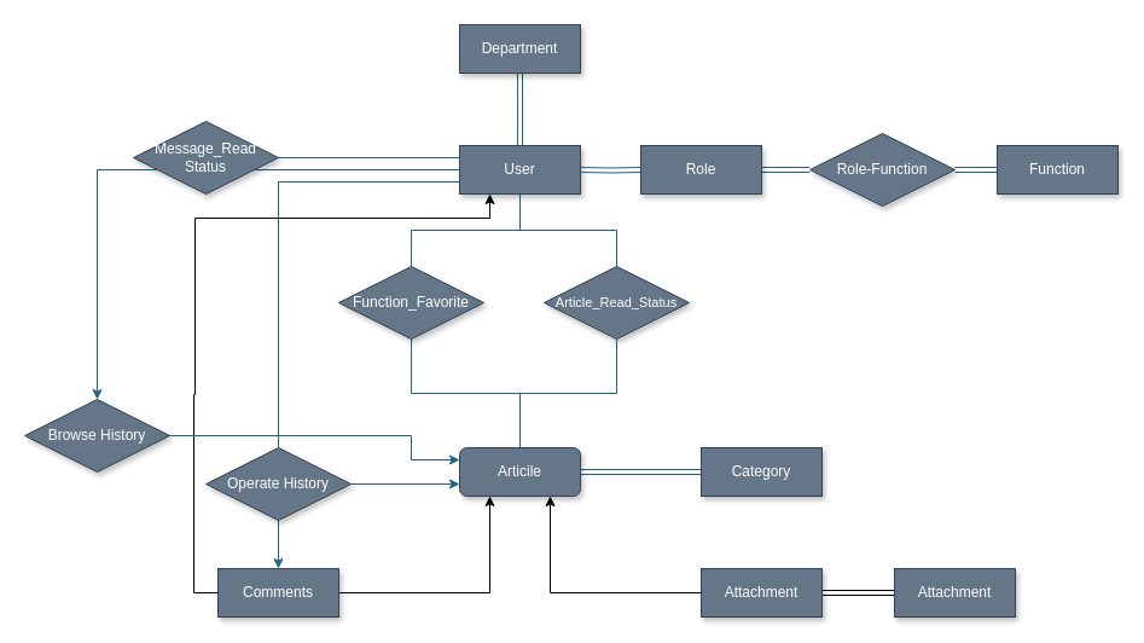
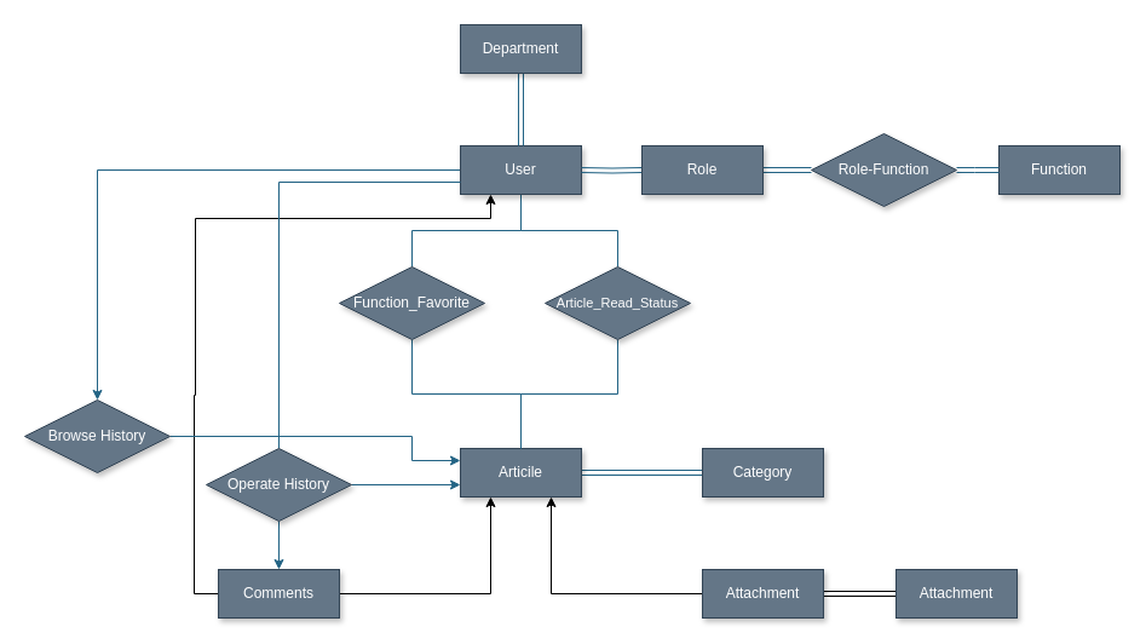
  <mxCell id="0" />
  <mxCell id="1" parent="0" />
  <mxCell id="2" style="edgeStyle=orthogonalEdgeStyle;rounded=0;orthogonalLoop=1;jettySize=auto;html=1;exitX=0.5;exitY=1;exitDx=0;exitDy=0;entryX=0.5;entryY=0;entryDx=0;entryDy=0;endArrow=none;endFill=0;fillColor=#bac8d3;strokeColor=#226384;" edge="1" parent="1" source="5" target="21"><mxGeometry relative="1" as="geometry" /></mxCell>
  <mxCell id="3" style="edgeStyle=orthogonalEdgeStyle;rounded=0;orthogonalLoop=1;jettySize=auto;html=1;exitX=0.5;exitY=1;exitDx=0;exitDy=0;entryX=0.5;entryY=0;entryDx=0;entryDy=0;endArrow=none;endFill=0;fillColor=#bac8d3;strokeColor=#226384;" edge="1" parent="1" source="5" target="23"><mxGeometry relative="1" as="geometry" /></mxCell>
  <mxCell id="4" style="edgeStyle=orthogonalEdgeStyle;rounded=0;orthogonalLoop=1;jettySize=auto;html=1;endArrow=classic;endFill=1;fillColor=#bac8d3;strokeColor=#226384;" edge="1" parent="1" source="5" target="28"><mxGeometry relative="1" as="geometry" /></mxCell>
  <mxCell id="5" value="User" style="whiteSpace=wrap;html=1;align=center;fillColor=#647687;strokeColor=#314354;shadow=1;fontColor=#ffffff;" vertex="1" parent="1"><mxGeometry x="380" y="120" width="100" height="40" as="geometry" /></mxCell>
  <mxCell id="6" style="edgeStyle=orthogonalEdgeStyle;rounded=0;orthogonalLoop=1;jettySize=auto;html=1;entryX=0;entryY=0.5;entryDx=0;entryDy=0;shape=link;fillColor=#bac8d3;strokeColor=#226384;" edge="1" parent="1" target="8"><mxGeometry relative="1" as="geometry"><mxPoint x="480" y="140" as="sourcePoint" /></mxGeometry></mxCell>
  <mxCell id="7" style="edgeStyle=orthogonalEdgeStyle;rounded=0;orthogonalLoop=1;jettySize=auto;html=1;entryX=0;entryY=0.5;entryDx=0;entryDy=0;shape=link;fillColor=#bac8d3;strokeColor=#226384;" edge="1" parent="1" source="8" target="11"><mxGeometry relative="1" as="geometry" /></mxCell>
  <mxCell id="8" value="Role" style="whiteSpace=wrap;html=1;align=center;fillColor=#647687;strokeColor=#314354;shadow=1;fontColor=#ffffff;" vertex="1" parent="1"><mxGeometry x="530" y="120" width="100" height="40" as="geometry" /></mxCell>
  <mxCell id="9" value="Function" style="whiteSpace=wrap;html=1;align=center;fillColor=#647687;strokeColor=#314354;shadow=1;fontColor=#ffffff;" vertex="1" parent="1"><mxGeometry x="825" y="120" width="100" height="40" as="geometry" /></mxCell>
  <mxCell id="10" style="edgeStyle=orthogonalEdgeStyle;rounded=0;orthogonalLoop=1;jettySize=auto;html=1;shape=link;fillColor=#bac8d3;strokeColor=#226384;" edge="1" parent="1" source="11" target="9"><mxGeometry relative="1" as="geometry" /></mxCell>
  <mxCell id="11" value="Role-Function" style="shape=rhombus;perimeter=rhombusPerimeter;whiteSpace=wrap;html=1;align=center;fillColor=#647687;strokeColor=#314354;shadow=1;fontColor=#ffffff;" vertex="1" parent="1"><mxGeometry x="670" y="110" width="120" height="60" as="geometry" /></mxCell>
  <mxCell id="12" style="edgeStyle=orthogonalEdgeStyle;rounded=0;orthogonalLoop=1;jettySize=auto;html=1;entryX=0;entryY=0.5;entryDx=0;entryDy=0;shape=link;fillColor=#bac8d3;strokeColor=#226384;" edge="1" parent="1" source="13" target="26"><mxGeometry relative="1" as="geometry" /></mxCell>
- <mxCell id="13" value="Articile" style="whiteSpace=wrap;html=1;align=center;fillColor=#647687;strokeColor=#314354;shadow=1;fontColor=#ffffff;rounded=1;" vertex="1" parent="1"><mxGeometry x="380" y="370" width="100" height="40" as="geometry" /></mxCell>
+ <mxCell id="13" value="Articile" style="whiteSpace=wrap;html=1;align=center;fillColor=#647687;strokeColor=#314354;shadow=1;fontColor=#ffffff;" vertex="1" parent="1"><mxGeometry x="380" y="370" width="100" height="40" as="geometry" /></mxCell>
  <mxCell id="14" style="edgeStyle=orthogonalEdgeStyle;rounded=0;orthogonalLoop=1;jettySize=auto;html=1;entryX=0.25;entryY=1;entryDx=0;entryDy=0;" edge="1" parent="1" source="16" target="13"><mxGeometry relative="1" as="geometry" /></mxCell>
  <mxCell id="15" style="edgeStyle=orthogonalEdgeStyle;rounded=0;orthogonalLoop=1;jettySize=auto;html=1;entryX=0.25;entryY=1;entryDx=0;entryDy=0;" edge="1" parent="1" source="16" target="5"><mxGeometry relative="1" as="geometry"><mxPoint x="160" y="180" as="targetPoint" /><Array as="points"><mxPoint x="160" y="490" /><mxPoint x="160" y="326" /><mxPoint x="161" y="326" /><mxPoint x="161" y="180" /><mxPoint x="405" y="180" /></Array></mxGeometry></mxCell>
  <mxCell id="16" value="Comments" style="whiteSpace=wrap;html=1;align=center;fillColor=#647687;strokeColor=#314354;shadow=1;fontColor=#ffffff;" vertex="1" parent="1"><mxGeometry x="180" y="470" width="100" height="40" as="geometry" /></mxCell>
  <mxCell id="17" style="edgeStyle=orthogonalEdgeStyle;rounded=0;orthogonalLoop=1;jettySize=auto;html=1;entryX=0.75;entryY=1;entryDx=0;entryDy=0;" edge="1" parent="1" source="19" target="13"><mxGeometry relative="1" as="geometry" /></mxCell>
  <mxCell id="18" style="edgeStyle=orthogonalEdgeStyle;rounded=0;orthogonalLoop=1;jettySize=auto;html=1;entryX=0;entryY=0.5;entryDx=0;entryDy=0;shape=link;" edge="1" parent="1" source="19" target="35"><mxGeometry relative="1" as="geometry" /></mxCell>
  <mxCell id="19" value="Attachment" style="whiteSpace=wrap;html=1;align=center;fillColor=#647687;strokeColor=#314354;shadow=1;fontColor=#ffffff;" vertex="1" parent="1"><mxGeometry x="580" y="470" width="100" height="40" as="geometry" /></mxCell>
  <mxCell id="20" style="edgeStyle=orthogonalEdgeStyle;rounded=0;orthogonalLoop=1;jettySize=auto;html=1;endArrow=none;endFill=0;fillColor=#bac8d3;strokeColor=#226384;" edge="1" parent="1" source="21" target="13"><mxGeometry relative="1" as="geometry" /></mxCell>
  <mxCell id="21" value="&lt;font style=&quot;font-size: 11px;&quot;&gt;Article_Read_Status&lt;/font&gt;" style="shape=rhombus;perimeter=rhombusPerimeter;whiteSpace=wrap;html=1;align=center;fillColor=#647687;strokeColor=#314354;shadow=1;fontColor=#ffffff;" vertex="1" parent="1"><mxGeometry x="450" y="220" width="120" height="60" as="geometry" /></mxCell>
  <mxCell id="22" style="edgeStyle=orthogonalEdgeStyle;rounded=0;orthogonalLoop=1;jettySize=auto;html=1;endArrow=none;endFill=0;fillColor=#bac8d3;strokeColor=#226384;" edge="1" parent="1" source="23" target="13"><mxGeometry relative="1" as="geometry" /></mxCell>
  <mxCell id="23" value="Function_Favorite" style="shape=rhombus;perimeter=rhombusPerimeter;whiteSpace=wrap;html=1;align=center;fillColor=#647687;strokeColor=#314354;shadow=1;fontColor=#ffffff;" vertex="1" parent="1"><mxGeometry x="280" y="220" width="120" height="60" as="geometry" /></mxCell>
  <mxCell id="24" style="edgeStyle=orthogonalEdgeStyle;rounded=0;orthogonalLoop=1;jettySize=auto;html=1;shape=link;fillColor=#bac8d3;strokeColor=#226384;" edge="1" parent="1" source="25" target="5"><mxGeometry relative="1" as="geometry" /></mxCell>
  <mxCell id="25" value="Department" style="whiteSpace=wrap;html=1;align=center;fillColor=#647687;strokeColor=#314354;shadow=1;fontColor=#ffffff;" vertex="1" parent="1"><mxGeometry x="380" y="20" width="100" height="40" as="geometry" /></mxCell>
  <mxCell id="26" value="Category" style="whiteSpace=wrap;html=1;align=center;fillColor=#647687;strokeColor=#314354;shadow=1;fontColor=#ffffff;" vertex="1" parent="1"><mxGeometry x="580" y="370" width="100" height="40" as="geometry" /></mxCell>
  <mxCell id="27" style="edgeStyle=orthogonalEdgeStyle;rounded=0;orthogonalLoop=1;jettySize=auto;html=1;entryX=0;entryY=0.25;entryDx=0;entryDy=0;endArrow=classic;endFill=1;fillColor=#bac8d3;strokeColor=#226384;exitX=1;exitY=0.5;exitDx=0;exitDy=0;" edge="1" parent="1" source="28" target="13"><mxGeometry relative="1" as="geometry"><Array as="points"><mxPoint y="360" x="340" /><mxPoint y="380" x="340" /></Array></mxGeometry></mxCell>
  <mxCell id="28" value="Browse History" style="shape=rhombus;perimeter=rhombusPerimeter;whiteSpace=wrap;html=1;align=center;fillColor=#647687;strokeColor=#314354;shadow=1;fontColor=#ffffff;" vertex="1" parent="1"><mxGeometry x="20" y="330" width="120" height="60" as="geometry" /></mxCell>
  <mxCell id="29" style="edgeStyle=orthogonalEdgeStyle;rounded=0;orthogonalLoop=1;jettySize=auto;html=1;entryX=0;entryY=0.75;entryDx=0;entryDy=0;exitX=0.5;exitY=0;exitDx=0;exitDy=0;endArrow=none;endFill=0;fillColor=#bac8d3;strokeColor=#226384;" edge="1" parent="1" source="32" target="5"><mxGeometry relative="1" as="geometry" /></mxCell>
  <mxCell id="30" style="edgeStyle=orthogonalEdgeStyle;rounded=0;orthogonalLoop=1;jettySize=auto;html=1;entryX=0.5;entryY=0;entryDx=0;entryDy=0;fillColor=#bac8d3;strokeColor=#226384;" edge="1" parent="1" source="32" target="16"><mxGeometry relative="1" as="geometry" /></mxCell>
  <mxCell id="31" style="edgeStyle=orthogonalEdgeStyle;rounded=0;orthogonalLoop=1;jettySize=auto;html=1;entryX=0;entryY=0.75;entryDx=0;entryDy=0;fillColor=#bac8d3;strokeColor=#226384;" edge="1" parent="1" source="32" target="13"><mxGeometry relative="1" as="geometry" /></mxCell>
  <mxCell id="32" value="Operate History" style="shape=rhombus;perimeter=rhombusPerimeter;whiteSpace=wrap;html=1;align=center;fillColor=#647687;strokeColor=#314354;shadow=1;fontColor=#ffffff;" vertex="1" parent="1"><mxGeometry x="170" y="370" width="120" height="60" as="geometry" /></mxCell>
- <mxCell id="33" style="edgeStyle=orthogonalEdgeStyle;rounded=0;orthogonalLoop=1;jettySize=auto;html=1;entryX=0;entryY=0.25;entryDx=0;entryDy=0;endArrow=none;endFill=0;fillColor=#bac8d3;strokeColor=#226384;" edge="1" parent="1" source="34" target="5"><mxGeometry relative="1" as="geometry" /></mxCell>
- <mxCell id="34" value="Message_Read&lt;br&gt;Status" style="shape=rhombus;perimeter=rhombusPerimeter;whiteSpace=wrap;html=1;align=center;fillColor=#647687;strokeColor=#314354;shadow=1;fontColor=#ffffff;" vertex="1" parent="1"><mxGeometry x="110" y="100" width="120" height="60" as="geometry" /></mxCell>
  <mxCell id="35" value="Attachment" style="whiteSpace=wrap;html=1;align=center;fillColor=#647687;strokeColor=#314354;shadow=1;fontColor=#ffffff;" vertex="1" parent="1"><mxGeometry x="740" y="470" width="100" height="40" as="geometry" /></mxCell>
